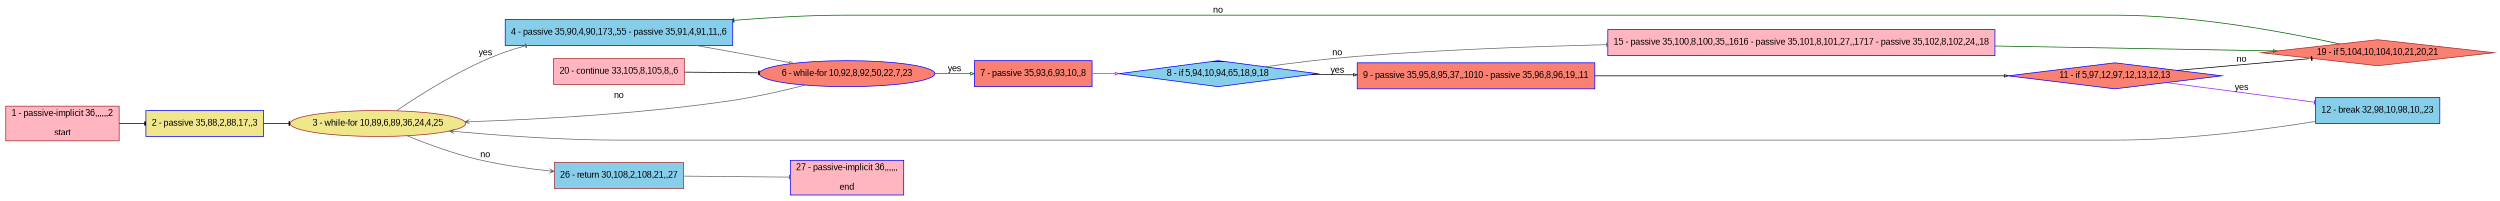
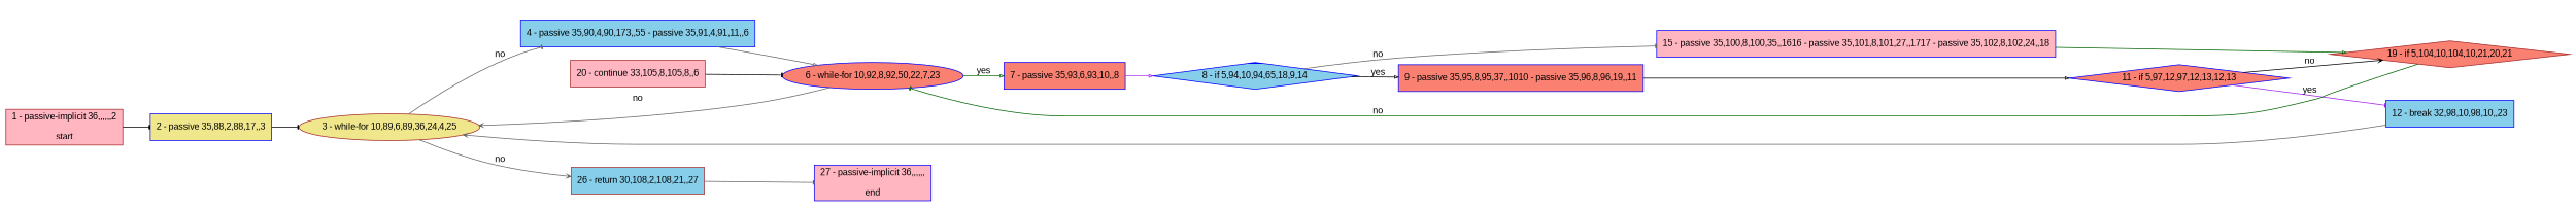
  digraph {
    bgcolor=white
    compound=true
    fillcolor="#FFFFCC"
    fontname=Arial
    fontsize=12
    pack=true
    packmode=clust
    rankdir=LR
    style="rounded,filled"
    node [color=blue compound=true fillcolor=salmon fixedsize=false fontname=Arial fontsize=12 node_initialized=no shape=box style=filled]
    edge [arrowhead=tee arrowsize=0.5 arrowtail=none color=gray40 compound=true dir=forward fontcolor=black fontname=Arial fontsize=12]
    n1 [fillcolor=khaki label="2 - passive 35,88,2,88,17,,3"]
    n2 [color=brown fillcolor=khaki label="3 - while-for 10,89,6,89,36,24,4,25" shape=oval]
    n3 [fillcolor=skyblue label="4 - passive 35,90,4,90,173,,55 - passive 35,91,4,91,11,,6"]
    n4 [color=brown fillcolor=skyblue label="26 - return 30,108,2,108,21,,27"]
    n5 [color=brown fillcolor=lightpink label="1 - passive-implicit 36,,,,,,2\n\nstart"]
    n6 [label="6 - while-for 10,92,8,92,50,22,7,23" shape=oval]
    n7 [fillcolor=lightpink label="27 - passive-implicit 36,,,,,,\n\nend"]
    n8 [label="7 - passive 35,93,6,93,10,,8"]
-   n9 [fillcolor=skyblue label="8 - if 5,94,10,94,65,18,9,18" shape=diamond]
+   n9 [fillcolor=skyblue label="8 - if 5,94,10,94,65,18,9,14" shape=diamond]
    n10 [label="9 - passive 35,95,8,95,37,,1010 - passive 35,96,8,96,19,,11"]
    n11 [fillcolor=lightpink label="15 - passive 35,100,8,100,35,,1616 - passive 35,101,8,101,27,,1717 - passive 35,102,8,102,24,,18"]
    n12 [label="11 - if 5,97,12,97,12,13,12,13" shape=diamond]
    n13 [color=brown label="19 - if 5,104,10,104,10,21,20,21" shape=diamond]
    n14 [fillcolor=skyblue label="12 - break 32,98,10,98,10,,23"]
    n15 [color=brown fillcolor=lightpink label="20 - continue 33,105,8,105,8,,6"]
    n1 -> n2 [color=black]
-   n2 -> n3 [label=yes]
+   n2 -> n3 [label=no]
    n2 -> n4 [arrowhead=vee label=no]
    n3 -> n6 [arrowhead=onormal]
    n4 -> n7
    n5 -> n1 [color=black]
    n6 -> n2 [arrowhead=vee label=no]
    n6 -> n8 [arrowhead=onormal color=darkgreen label=yes]
    n8 -> n9 [arrowhead=onormal color=purple]
    n9 -> n10 [arrowhead=onormal color=black label=yes]
    n9 -> n11 [label=no]
    n10 -> n12 [arrowhead=onormal color=black]
    n11 -> n13 [arrowhead=onormal color=darkgreen]
-   n12 -> n13 [color=black label=no]
+   n12 -> n13 [arrowhead=vee color=black label=no]
    n12 -> n14 [color=purple label=yes]
-   n13 -> n3 [color=darkgreen label=no]
+   n13 -> n6 [color=darkgreen label=no]
    n14 -> n2 [arrowhead=vee]
    n15 -> n6 [color=black]
  }
